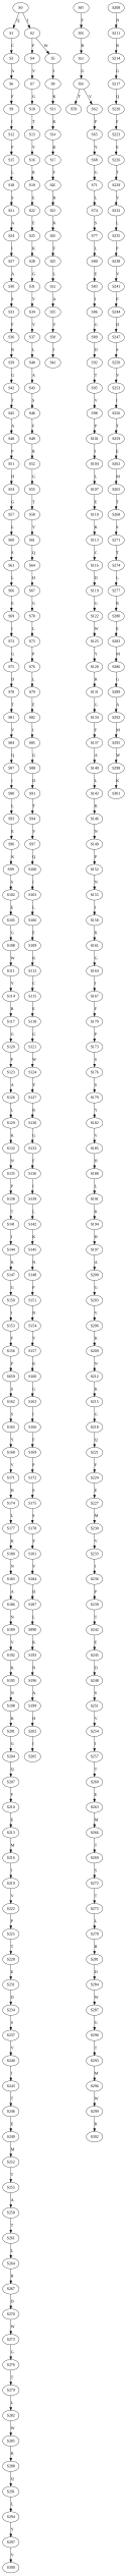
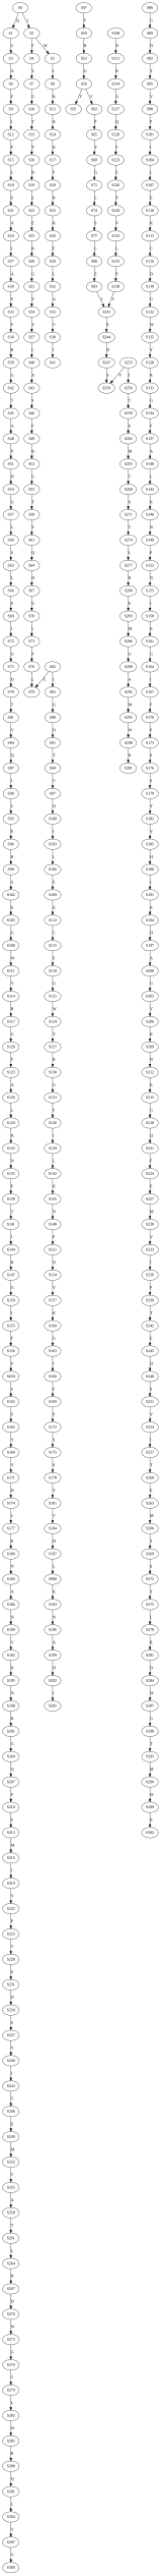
  strict digraph {
    fontname="Liberation Serif"
    node [fontname="Liberation Serif"]
    edge [fontname="Liberation Serif"]
    S0
    S1
    S2
    S3
    S4
    S5
    S6
    S7
    S8
    S9
    S10
    S11
    S12
    S13
    S14
    S15
    S16
    S17
    S18
    S19
    S20
    S21
    S22
    S23
    S24
    S25
    S26
    S27
    S28
    S29
    S30
    S31
    S32
    S33
    S34
    S35
    S36
    S37
    S38
    S39
    S40
    S41
    S42
    S43
    S45
    S46
    S48
    S49
    S47
    S50
    S51
    S52
    S53
    S54
    S55
    S56
    S57
    S58
    S59
    S62
    S60
    S61
    S63
    S64
    S65
    S66
    S67
    S68
    S69
    S70
    S71
    S72
    S73
    S74
    S75
    S76
    S77
    S78
    S79
    S80
    S81
    S82
    S83
    S84
    S85
    S86
    S87
    S88
    S89
    S90
    S91
    S92
    S93
    S94
    S95
    S96
    S97
    S98
    S99
    S100
    S101
    S102
    S103
    S104
    S105
    S106
    S107
    S108
    S109
    S110
    S111
    S112
    S113
    S114
    S115
    S116
    S117
    S118
    S119
    S120
    S121
    S122
    S123
    S124
    S125
    S126
    S127
    S128
    S129
    S130
    S131
    S132
    S133
    S134
    S135
    S136
    S137
    S138
    S139
    S140
    S141
    S142
    S143
    S144
    S145
    S146
    S147
    S148
    S149
    S150
    S151
    S152
    S153
    S154
    S155
    S156
    S157
    S158
    n159 [label=S659]
    S160
    S161
    S162
    S163
    S164
    S165
    S166
    S167
    S168
    S169
    S170
    S171
    S172
    S173
    S174
    S175
    S176
    S177
    S178
    S179
    S180
    S181
    S182
    S183
    S184
    S185
    S186
    S187
    S188
    S189
    n190 [label=S990]
    S191
    S192
    S193
    S194
    S195
    S196
    S197
    S198
    S199
    S200
    S201
    S202
    S203
    S204
    S205
    S206
    S207
    S209
    S210
    S208
    S211
    S212
    S213
    S214
    S215
    S216
    S217
    S218
    S219
    S220
    S221
    S222
    S223
    S224
    S225
    S226
    S227
    S228
    S229
    S230
    S231
    S232
    S233
    S234
    S235
    S236
    S237
    S238
    S239
    S240
    S241
    S242
    S243
    S244
    S245
    S246
    S247
    S248
    S249
    S250
    S251
    S252
    S253
    S254
    S255
    S256
    S257
    S258
    S259
    S260
    S261
    S262
    S263
    S264
    S265
    S266
    S267
    S268
    S269
    S270
    S271
    S272
    S273
    S274
    S275
    S276
    S277
    S278
    S279
    S280
    S281
    S282
    S283
    S284
    S285
    S286
    S287
    S288
    S289
    S290
    S291
    S292
    S293
    S294
    S295
    S296
    S297
    S298
    S299
    S300
    S301
    S302
    S0 -> S1 [label=Q]
    S0 -> S2 [label=I]
    S1 -> S3 [label=C]
    S2 -> S4 [label=F]
    S2 -> S5 [label=W]
    S3 -> S6 [label=A]
    S4 -> S7 [label=V]
    S5 -> S8 [label=I]
    S6 -> S9 [label=F]
    S7 -> S10 [label=G]
    S8 -> S11 [label=K]
    S9 -> S12 [label=I]
    S10 -> S13 [label=T]
    S11 -> S14 [label=K]
    S12 -> S15 [label=F]
    S13 -> S16 [label=V]
    S14 -> S17 [label=K]
    S15 -> S18 [label=L]
    S16 -> S19 [label=R]
    S17 -> S20 [label=F]
    S18 -> S21 [label=S]
    S19 -> S22 [label=E]
    S20 -> S23 [label=R]
    S21 -> S24 [label=A]
    S22 -> S25 [label=E]
    S23 -> S26 [label=K]
    S24 -> S27 [label=I]
    S25 -> S28 [label=K]
    S26 -> S29 [label=F]
    S27 -> S30 [label=A]
    S28 -> S31 [label=G]
    S29 -> S32 [label=L]
    S30 -> S33 [label=S]
    S31 -> S34 [label=V]
    S32 -> S35 [label=A]
    S33 -> S36 [label=F]
    S34 -> S37 [label=V]
    S35 -> S38 [label=V]
    S36 -> S39 [label=R]
    S37 -> S40 [label=L]
    S38 -> S41 [label=I]
    S39 -> S42 [label=G]
    S40 -> S43 [label=A]
    S42 -> S45 [label=T]
    S43 -> S46 [label=S]
    S45 -> S48 [label=A]
    S46 -> S49 [label=F]
    S48 -> S51 [label=P]
    S49 -> S52 [label=R]
    S47 -> S50 [label=F]
    S50 -> S53 [label=R]
    S51 -> S54 [label=H]
    S52 -> S55 [label=G]
    S53 -> S56 [label=G]
    S54 -> S57 [label=G]
    S55 -> S58 [label=T]
    S56 -> S59 [label=T]
    S56 -> S62 [label=V]
    S57 -> S60 [label=L]
    S58 -> S61 [label=V]
    S62 -> S65 [label=P]
    S60 -> S63 [label=S]
    S61 -> S64 [label=Q]
    S63 -> S66 [label=L]
    S64 -> S67 [label=H]
    S65 -> S68 [label=Y]
    S66 -> S69 [label=E]
    S67 -> S70 [label=G]
    S68 -> S71 [label=G]
    S69 -> S72 [label=I]
    S70 -> S73 [label=L]
    S71 -> S74 [label=L]
    S72 -> S75 [label=G]
    S73 -> S76 [label=P]
    S74 -> S77 [label=S]
    S75 -> S78 [label=D]
    S76 -> S79 [label=L]
    S77 -> S80 [label=L]
    S78 -> S81 [label=T]
-   S79 -> S82 [label=E]
+   S82 -> S79 [label=E]
    S80 -> S83 [label=E]
    S81 -> S84 [label=V]
    S82 -> S85 [label=I]
-   S83 -> S86 [label=I]
+   S83 -> S241 [label=I]
    S84 -> S87 [label=Q]
    S85 -> S88 [label=G]
    S86 -> S89 [label=G]
    S87 -> S90 [label=I]
    S88 -> S91 [label=D]
    S89 -> S92 [label=D]
    S90 -> S93 [label=L]
    S91 -> S94 [label=T]
    S92 -> S95 [label=T]
    S93 -> S96 [label=E]
    S94 -> S97 [label=V]
    S95 -> S98 [label=V]
    S96 -> S99 [label=K]
    S97 -> S100 [label=Q]
    S98 -> S101 [label=P]
    S99 -> S102 [label=S]
    S100 -> S103 [label=I]
    S101 -> S104 [label=I]
    S102 -> S105 [label=E]
    S103 -> S106 [label=L]
    S104 -> S107 [label=L]
    S105 -> S108 [label=G]
    S106 -> S109 [label=E]
    S107 -> S110 [label=E]
    S108 -> S111 [label=W]
    S109 -> S112 [label=K]
    S110 -> S113 [label=K]
    S111 -> S114 [label=Y]
    S112 -> S115 [label=C]
    S113 -> S116 [label=C]
    S114 -> S117 [label=R]
    S115 -> S118 [label=E]
    S116 -> S119 [label=D]
    S117 -> S120 [label=G]
    S118 -> S121 [label=G]
    S119 -> S122 [label=G]
    S120 -> S123 [label=F]
    S121 -> S124 [label=W]
    S122 -> S125 [label=W]
    S123 -> S126 [label=A]
    S124 -> S127 [label=Y]
    S125 -> S128 [label=Y]
    S126 -> S129 [label=L]
    S127 -> S130 [label=R]
    S128 -> S131 [label=R]
    S129 -> S132 [label=K]
    S130 -> S133 [label=G]
    S131 -> S134 [label=G]
    S132 -> S135 [label=N]
    S133 -> S136 [label=F]
    S134 -> S137 [label=F]
    S135 -> S138 [label=P]
    S136 -> S139 [label=I]
    S137 -> S140 [label=A]
    S138 -> S141 [label=T]
    S139 -> S142 [label=L]
    S140 -> S143 [label=L]
    S141 -> S144 [label=I]
    S142 -> S145 [label=K]
    S143 -> S146 [label=K]
    S144 -> S147 [label=K]
    S145 -> S148 [label=N]
    S146 -> S149 [label=N]
    S147 -> S150 [label=G]
    S148 -> S151 [label=P]
    S149 -> S152 [label=P]
    S150 -> S153 [label=I]
    S151 -> S154 [label=N]
    S152 -> S155 [label=N]
    S153 -> S156 [label=F]
    S154 -> S157 [label=V]
    S155 -> S158 [label=I]
    S156 -> n159 [label=P]
    S157 -> S160 [label=K]
    S158 -> S161 [label=K]
    n159 -> S162 [label=S]
    S160 -> S163 [label=G]
    S161 -> S164 [label=G]
    S162 -> S165 [label=S]
    S163 -> S166 [label=I]
    S164 -> S167 [label=I]
    S165 -> S168 [label=Y]
    S166 -> S169 [label=F]
    S167 -> S170 [label=F]
    S168 -> S171 [label=V]
    S169 -> S172 [label=P]
    S170 -> S173 [label=P]
    S171 -> S174 [label=H]
    S172 -> S175 [label=S]
    S173 -> S176 [label=S]
    S174 -> S177 [label=L]
    S175 -> S178 [label=S]
    S176 -> S179 [label=S]
    S177 -> S180 [label=K]
    S178 -> S181 [label=Y]
    S179 -> S182 [label=Y]
    S180 -> S183 [label=N]
    S181 -> S184 [label=V]
    S182 -> S185 [label=V]
    S183 -> S186 [label=A]
    S184 -> S187 [label=H]
    S185 -> S188 [label=H]
    S186 -> S189 [label=N]
    S187 -> n190 [label=L]
    S188 -> S191 [label=L]
    S189 -> S192 [label=V]
    n190 -> S193 [label=K]
    S191 -> S194 [label=K]
    S192 -> S195 [label=K]
    S193 -> S196 [label=N]
    S194 -> S197 [label=H]
    S195 -> S198 [label=N]
    S196 -> S199 [label=A]
    S197 -> S200 [label=A]
    S198 -> S201 [label=K]
    S199 -> S202 [label=H]
    S200 -> S203 [label=G]
    S201 -> S204 [label=G]
    S202 -> S205 [label=I]
    S203 -> S206 [label=V]
    S204 -> S207 [label=Q]
    S206 -> S209 [label=K]
    S207 -> S210 [label=F]
    S209 -> S212 [label=N]
    S210 -> S213 [label=E]
    S208 -> S211 [label=N]
    S211 -> S214 [label=R]
    S212 -> S215 [label=K]
    S213 -> S216 [label=M]
    S214 -> S217 [label=G]
    S215 -> S218 [label=G]
    S216 -> S219 [label=I]
    S217 -> S220 [label=Q]
    S218 -> S221 [label=Q]
    S219 -> S222 [label=V]
    S220 -> S223 [label=F]
    S221 -> S224 [label=F]
    S222 -> S225 [label=P]
    S223 -> S226 [label=E]
    S224 -> S227 [label=E]
    S225 -> S228 [label=T]
    S226 -> S229 [label=T]
    S227 -> S230 [label=M]
    S228 -> S231 [label=E]
    S229 -> S232 [label=V]
    S230 -> S233 [label=V]
    S231 -> S234 [label=D]
    S232 -> S235 [label=L]
    S233 -> S236 [label=I]
    S234 -> S237 [label=S]
    S235 -> S238 [label=P]
    S236 -> S239 [label=P]
    S237 -> S240 [label=V]
    S238 -> S241 [label=V]
    S239 -> S242 [label=T]
    S240 -> S243 [label=I]
    S241 -> S244 [label=E]
    S242 -> S245 [label=E]
    S243 -> S246 [label=T]
    S244 -> S247 [label=D]
    S245 -> S248 [label=D]
    S246 -> S249 [label=E]
    S247 -> S250 [label=S]
    S248 -> S251 [label=S]
    S249 -> S252 [label=M]
-   S250 -> S253 [label=V]
+   S253 -> S250 [label=V]
    S251 -> S254 [label=V]
    S252 -> S255 [label=T]
    S253 -> S256 [label=I]
    S254 -> S257 [label=I]
    S255 -> S258 [label=A]
    S256 -> S259 [label=T]
    S257 -> S260 [label=T]
    S258 -> S261 [label=T]
    S259 -> S262 [label=E]
    S260 -> S263 [label=E]
    S261 -> S264 [label=L]
    S262 -> S265 [label=M]
    S263 -> S266 [label=M]
    S264 -> S267 [label=R]
    S265 -> S268 [label=T]
    S266 -> S269 [label=T]
    S267 -> S270 [label=D]
    S268 -> S271 [label=S]
    S269 -> S272 [label=S]
    S270 -> S273 [label=W]
    S271 -> S274 [label=T]
    S272 -> S275 [label=T]
    S273 -> S276 [label=G]
    S274 -> S277 [label=L]
    S275 -> S278 [label=L]
    S276 -> S279 [label=T]
    S277 -> S280 [label=R]
    S278 -> S281 [label=R]
    S279 -> S282 [label=L]
    S280 -> S283 [label=E]
    S281 -> S284 [label=D]
    S282 -> S285 [label=W]
    S283 -> S286 [label=M]
    S284 -> S287 [label=W]
    S285 -> S288 [label=K]
    S286 -> S289 [label=G]
    S287 -> S290 [label=G]
    S288 -> S291 [label=Q]
    S289 -> S292 [label=A]
    S290 -> S293 [label=T]
    S291 -> S294 [label=L]
    S292 -> S295 [label=M]
    S293 -> S296 [label=M]
    S294 -> S297 [label=Y]
    S295 -> S298 [label=W]
    S296 -> S299 [label=W]
    S297 -> S300 [label=V]
    S298 -> S301 [label=K]
    S299 -> S302 [label=K]
  }
